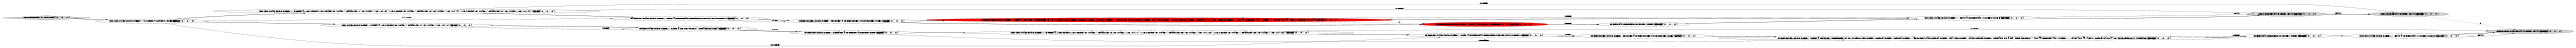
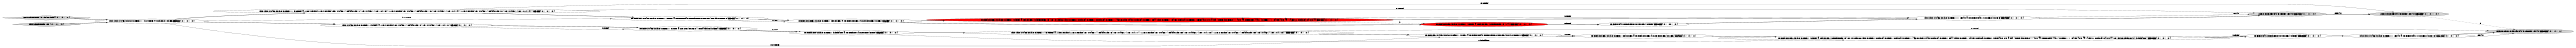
  digraph {
    fontname="DejaVu Sans Mono"
    rankdir=LR
    node [fillcolor=white fontname="DejaVu Sans Mono" shape=ellipse style=filled]
    edge [fontname="DejaVu Sans Mono" style=bold]
    n1 [label="JavaDStream<Tuple2<String,Integer>> stream = JavaTestUtils.attachTestInputStream(ssc,inputData,1)@@@8@@@['0', '0', '1']"]
    n2 [label="JavaPairDStream<String,Integer> pairStream = JavaPairDStream.fromJavaDStream(stream)@@@9@@@['0', '0', '1']"]
    n3 [label="JavaPairDStream<String,Integer> updated = pairStream.updateStateByKey(new Function2<List<Integer>,Optional<Integer>,Optional<Integer>>(){@Override public Optional<Integer> call(List<Integer> values,Optional<Integer> state){int out = 0if (state.isPresent()) {out += state.get()}for (Integer v : values){out += v}return Optional.of(out)}},new HashPartitioner(1),initialRDD)@@@10@@@['0', '0', '1']"]
    n4 [fillcolor=lightgray label="assertOrderInvariantEquals(expected,result)@@@25@@@['0', '0', '1']"]
    n5 [fillcolor=lightgray label="Assert.assertEquals(expected,result)@@@20@@@['1', '1', '0']"]
    n6 [fillcolor=lightgray label="Assert.assertEquals(expected,result)@@@22@@@['1', '0', '0']"]
    n7 [label="List<List<Tuple2<String,Integer>>> inputData = stringIntKVStream@@@3@@@['1', '1', '1']"]
    n8 [label="List<List<Tuple2<String,Integer>>> expected = Arrays.asList(Arrays.asList(new Tuple2<>(\"california\",4),new Tuple2<>(\"new york\",5)),Arrays.asList(new Tuple2<>(\"california\",14),new Tuple2<>(\"new york\",9)),Arrays.asList(new Tuple2<>(\"california\",14),new Tuple2<>(\"new york\",9)))@@@4@@@['1', '1', '0']"]
    n9 [label="JavaDStream<Tuple2<String,Integer>> stream = JavaTestUtils.attachTestInputStream(ssc,inputData,1)@@@5@@@['1', '1', '0']"]
    n10 [label="List<Tuple2<String,Integer>> initial = Arrays.asList(new Tuple2<>(\"california\",1),new Tuple2<>(\"new york\",2))@@@4@@@['0', '0', '1']"]
    n11 [label="JavaTestUtils.attachTestOutputStream(updated)@@@23@@@['0', '0', '1']"]
    n12 [label="List<List<Tuple2<String,Integer>>> result = JavaTestUtils.runStreams(ssc,3,3)@@@24@@@['0', '0', '1']"]
    n13 [label="JavaPairDStream<String,Integer> pairStream = JavaPairDStream.fromJavaDStream(stream)@@@6@@@['1', '1', '0']"]
    n14 [fillcolor=lightgray label="testUpdateStateByKeyWithInitial['0', '0', '1']" shape=diamond]
    n15 [label="List<List<Tuple2<String,Integer>>> result = JavaTestUtils.runStreams(ssc,3,3)@@@19@@@['1', '1', '0']"]
    n16 [label="JavaRDD<Tuple2<String,Integer>> tmpRDD = ssc.sparkContext().parallelize(initial)@@@5@@@['0', '0', '1']"]
    n17 [label="JavaPairRDD<String,Integer> initialRDD = JavaPairRDD.fromJavaRDD(tmpRDD)@@@6@@@['0', '0', '1']"]
    n18 [fillcolor=red label="JavaPairDStream<String,Integer> updated = pairStream.updateStateByKey(null)@@@7@@@['0', '1', '0']"]
    n19 [fillcolor=red label="JavaPairDStream<String,Integer> updated = pairStream.updateStateByKey(new Function2<List<Integer>,Optional<Integer>,Optional<Integer>>(){@Override public Optional<Integer> call(List<Integer> values,Optional<Integer> state){int out = 0if (state.isPresent()) {out += state.get()}for (Integer v : values){out += v}return Optional.of(out)}})@@@7@@@['1', '0', '0']"]
    n20 [label="JavaTestUtils.attachTestOutputStream(updated)@@@18@@@['0', '1', '0']"]
    n21 [label="List<List<Tuple2<String,Integer>>> expected = Arrays.asList(Arrays.asList(new Tuple2<>(\"california\",5),new Tuple2<>(\"new york\",7)),Arrays.asList(new Tuple2<>(\"california\",15),new Tuple2<>(\"new york\",11)),Arrays.asList(new Tuple2<>(\"california\",15),new Tuple2<>(\"new york\",11)))@@@7@@@['0', '0', '1']"]
+   n22 [fillcolor=lightgray label="testUpdateStateByKey['0', '1', '0']" shape=diamond]
    n1 -> n2
    n1 -> n2 [label=stream style=solid]
    n2 -> n3
    n3 -> n11
    n3 -> n11 [label=updated style=solid]
    n5 -> n6
    n5 -> n6 [label=result style=solid]
    n6 -> n4 [label=0 style=dashed]
    n7 -> n1 [label=inputData style=solid]
    n7 -> n8
    n7 -> n9 [label=inputData style=solid]
    n7 -> n10
    n8 -> n5 [label=expected style=solid]
    n8 -> n6 [label=expected style=solid]
    n8 -> n9
    n9 -> n13 [label=stream style=solid]
    n9 -> n13
    n10 -> n16
    n10 -> n16 [label=initial style=solid]
    n11 -> n12
    n12 -> n4 [label=result style=solid]
    n12 -> n4
    n13 -> n18
    n13 -> n19
    n14 -> n7
    n15 -> n5
    n15 -> n5 [label=result style=solid]
    n16 -> n17 [label=tmpRDD style=solid]
    n16 -> n17
    n17 -> n3 [label=initialRDD style=solid]
    n17 -> n21
    n18 -> n20 [label=updated style=solid]
    n18 -> n20
    n19 -> n15
    n19 -> n15 [label=updated style=solid]
    n19 -> n18 [label=0 style=dashed]
    n20 -> n15
    n21 -> n1
    n21 -> n4 [label=expected style=solid]
+   n22 -> n7
  }
